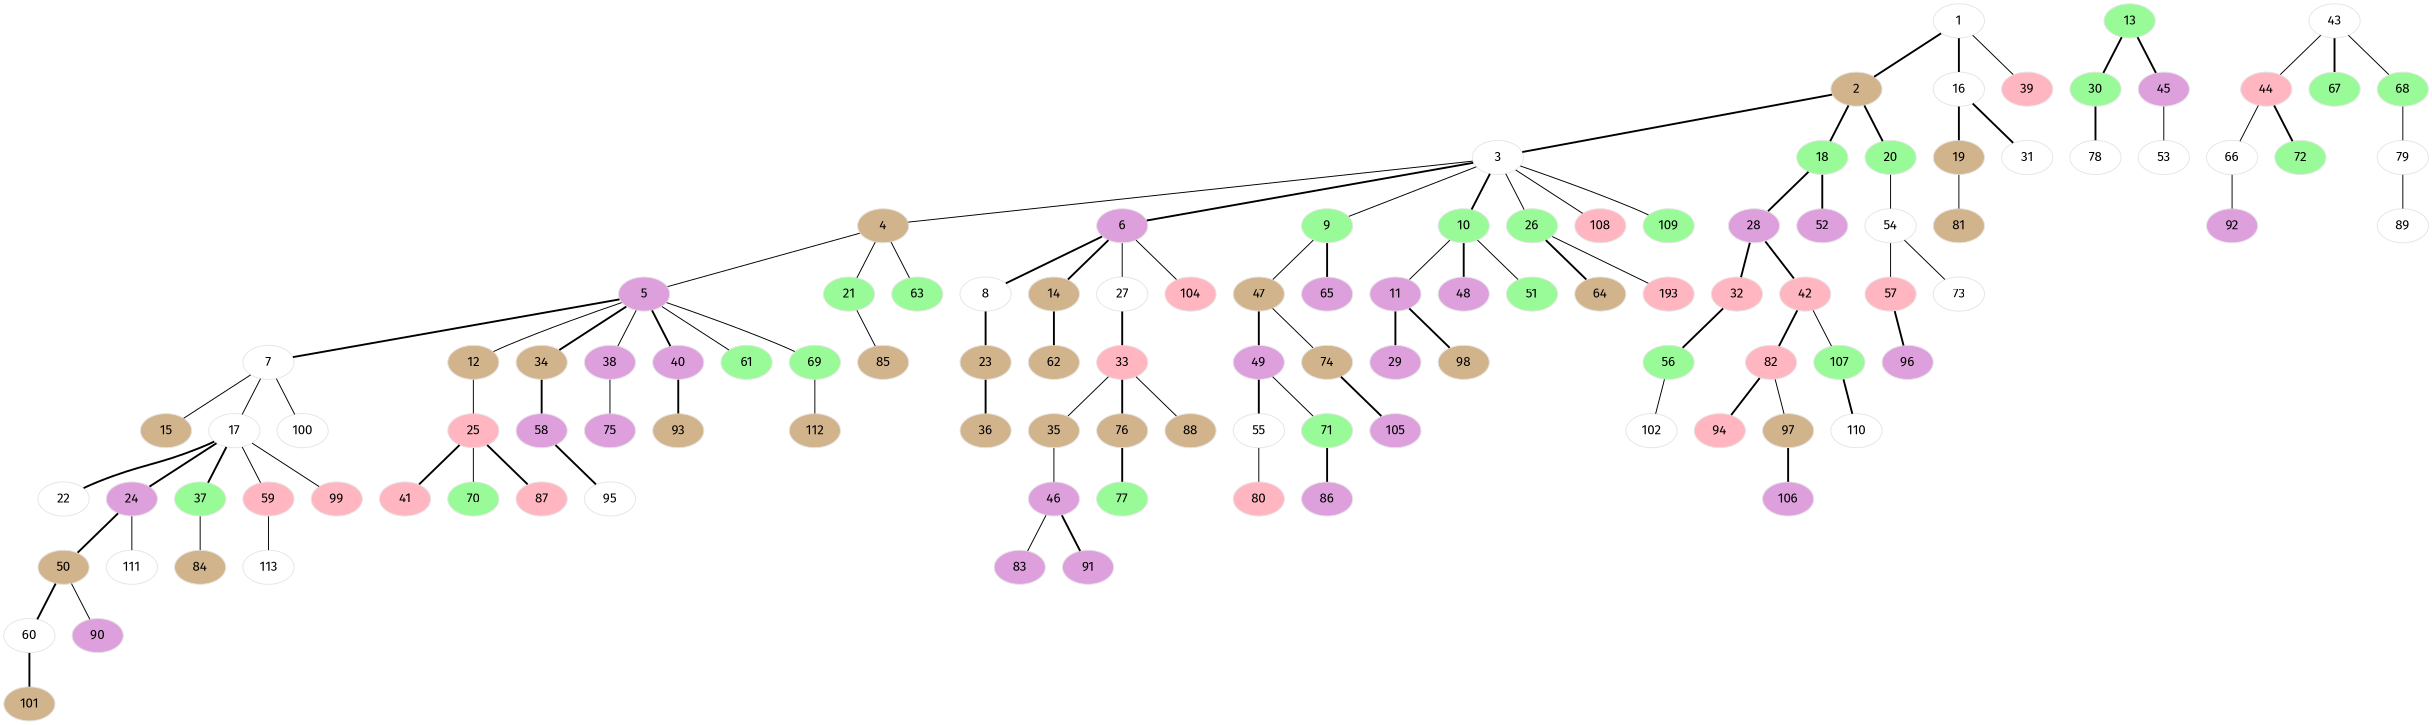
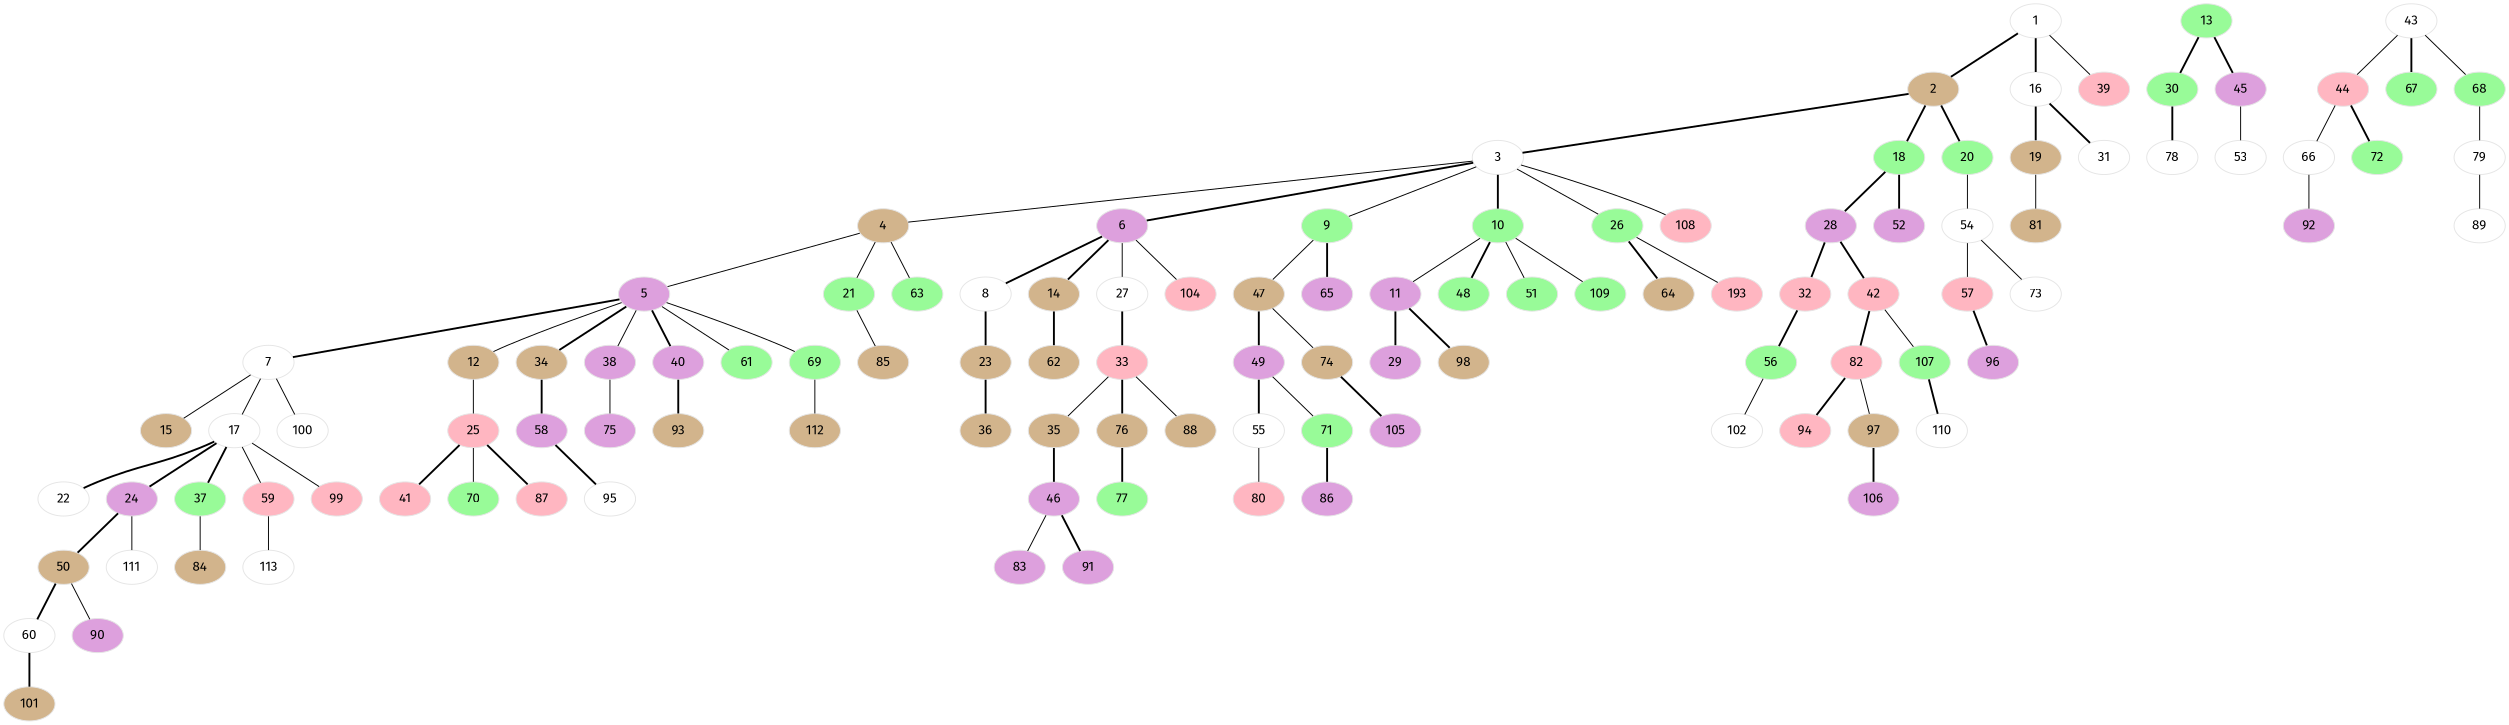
  graph {
    fontname="Fira Sans"
    node [color=gray90 fillcolor=tan fontname="Fira Sans" style=filled]
    edge [fontname="Fira Sans" style=bold]
    2
    1 [fillcolor=white]
    16 [fillcolor=white]
    39 [fillcolor=lightpink]
    3 [fillcolor=white]
    18 [fillcolor=palegreen]
    20 [fillcolor=palegreen]
    19
    31 [fillcolor=white]
    4
    6 [fillcolor=plum]
    9 [fillcolor=palegreen]
    10 [fillcolor=palegreen]
    26 [fillcolor=palegreen]
    108 [fillcolor=lightpink]
    13 [fillcolor=palegreen]
    30 [fillcolor=palegreen]
    45 [fillcolor=plum]
    28 [fillcolor=plum]
    52 [fillcolor=plum]
    54 [fillcolor=white]
    5 [fillcolor=plum]
    21 [fillcolor=palegreen]
    63 [fillcolor=palegreen]
    8 [fillcolor=white]
    14
    27 [fillcolor=white]
    104 [fillcolor=lightpink]
    47
    65 [fillcolor=plum]
    11 [fillcolor=plum]
-   48 [fillcolor=plum]
+   48 [fillcolor=palegreen]
    51 [fillcolor=palegreen]
    109 [fillcolor=palegreen]
    64
    n36 [fillcolor=lightpink label=193]
    7 [fillcolor=white]
    12
    34
    38 [fillcolor=plum]
    40 [fillcolor=plum]
    61 [fillcolor=palegreen]
    69 [fillcolor=palegreen]
    85
    15
    17 [fillcolor=white]
    100 [fillcolor=white]
    25 [fillcolor=lightpink]
    58 [fillcolor=plum]
    75 [fillcolor=plum]
    93
    112
    23
    62
    33 [fillcolor=lightpink]
    22 [fillcolor=white]
    24 [fillcolor=plum]
    37 [fillcolor=palegreen]
    59 [fillcolor=lightpink]
    99 [fillcolor=lightpink]
    36
    49 [fillcolor=plum]
    74
    29 [fillcolor=plum]
    98
    41 [fillcolor=lightpink]
    70 [fillcolor=palegreen]
    87 [fillcolor=lightpink]
    78 [fillcolor=white]
    53 [fillcolor=white]
    81
    50
    111 [fillcolor=white]
    84
    113 [fillcolor=white]
    32 [fillcolor=lightpink]
    42 [fillcolor=lightpink]
    57 [fillcolor=lightpink]
    73 [fillcolor=white]
    60 [fillcolor=white]
    90 [fillcolor=plum]
    35
    76
    88
    56 [fillcolor=palegreen]
    82 [fillcolor=lightpink]
    107 [fillcolor=palegreen]
    102 [fillcolor=white]
    46 [fillcolor=plum]
    77 [fillcolor=palegreen]
    95 [fillcolor=white]
    83 [fillcolor=plum]
    91 [fillcolor=plum]
    44 [fillcolor=lightpink]
    43 [fillcolor=white]
    67 [fillcolor=palegreen]
    68 [fillcolor=palegreen]
    94 [fillcolor=lightpink]
    97
    110 [fillcolor=white]
    66 [fillcolor=white]
    72 [fillcolor=palegreen]
    79 [fillcolor=white]
    92 [fillcolor=plum]
    55 [fillcolor=white]
    71 [fillcolor=palegreen]
    105 [fillcolor=plum]
    80 [fillcolor=lightpink]
    86 [fillcolor=plum]
    101
    96 [fillcolor=plum]
    89 [fillcolor=white]
    106 [fillcolor=plum]
    2 -- 3
    2 -- 18
    2 -- 20
    1 -- 2
    1 -- 16
    1 -- 39 [style=solid]
    16 -- 19
    16 -- 31
    3 -- 4 [style=solid]
    3 -- 6
    3 -- 9 [style=solid]
    3 -- 10
    3 -- 26 [style=solid]
    3 -- 108 [style=solid]
    18 -- 28
    18 -- 52
    20 -- 54 [style=solid]
    19 -- 81 [style=solid]
    4 -- 5 [style=solid]
    4 -- 21 [style=solid]
    4 -- 63 [style=solid]
    6 -- 8
    6 -- 14
    6 -- 27 [style=solid]
    6 -- 104 [style=solid]
    9 -- 47 [style=solid]
    9 -- 65
    10 -- 11 [style=solid]
    10 -- 48
    10 -- 51 [style=solid]
-   3 -- 109 [style=solid]
+   10 -- 109 [style=solid]
    26 -- 64
    26 -- n36 [style=solid]
    13 -- 30
    13 -- 45
    30 -- 78
    45 -- 53 [style=solid]
    28 -- 32
    28 -- 42
    54 -- 57 [style=solid]
    54 -- 73 [style=solid]
    5 -- 7
    5 -- 12 [style=solid]
    5 -- 34
    5 -- 38 [style=solid]
    5 -- 40
    5 -- 61 [style=solid]
    5 -- 69 [style=solid]
    21 -- 85 [style=solid]
    8 -- 23
    14 -- 62
    27 -- 33
    47 -- 49
    47 -- 74 [style=solid]
    11 -- 29
    11 -- 98
    7 -- 15 [style=solid]
    7 -- 17 [style=solid]
    7 -- 100 [style=solid]
    12 -- 25 [style=solid]
    34 -- 58
    38 -- 75 [style=solid]
    40 -- 93
    69 -- 112 [style=solid]
    17 -- 22
    17 -- 24
    17 -- 37
    17 -- 59 [style=solid]
    17 -- 99 [style=solid]
    25 -- 41
    25 -- 70 [style=solid]
    25 -- 87
    58 -- 95
    23 -- 36
    33 -- 35 [style=solid]
    33 -- 76
    33 -- 88 [style=solid]
    24 -- 50
    24 -- 111 [style=solid]
    37 -- 84 [style=solid]
    59 -- 113 [style=solid]
    49 -- 55
    49 -- 71 [style=solid]
    74 -- 105
    50 -- 60
    50 -- 90 [style=solid]
    32 -- 56
    42 -- 82
    42 -- 107 [style=solid]
    57 -- 96
    60 -- 101
-   35 -- 46 [style=solid]
+   35 -- 46
    76 -- 77
    56 -- 102 [style=solid]
    82 -- 94
    82 -- 97 [style=solid]
    107 -- 110
    46 -- 83 [style=solid]
    46 -- 91
    44 -- 66 [style=solid]
    44 -- 72
    43 -- 44 [style=solid]
    43 -- 67
    43 -- 68 [style=solid]
    68 -- 79 [style=solid]
    97 -- 106
    66 -- 92 [style=solid]
    79 -- 89 [style=solid]
    55 -- 80 [style=solid]
    71 -- 86
  }
